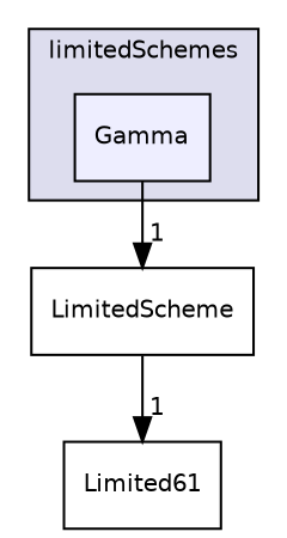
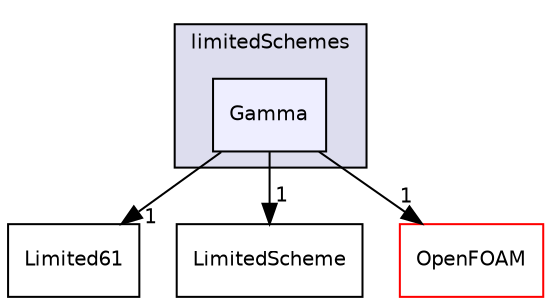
  digraph {
    compound=true
    node [fontname=Helvetica fontsize=10 shape=box]
    edge [headlabel=1 labeldistance=1.5 labelfontname=Helvetica labelfontsize=10]
    n1 [fillcolor="#eeeeff" label=Gamma pencolor=black style=filled]
    n2 [label=Limited61]
    n3 [label=LimitedScheme]
+   n4 [color=red label=OpenFOAM]
    subgraph cluster_1 {
      bgcolor="#ddddee"
      fontname=Helvetica
      fontsize=10
      label=limitedSchemes
      pencolor=black
      n1
    }
-   n3 -> n2
+   n1 -> n2
    n1 -> n3
+   n1 -> n4
  }
